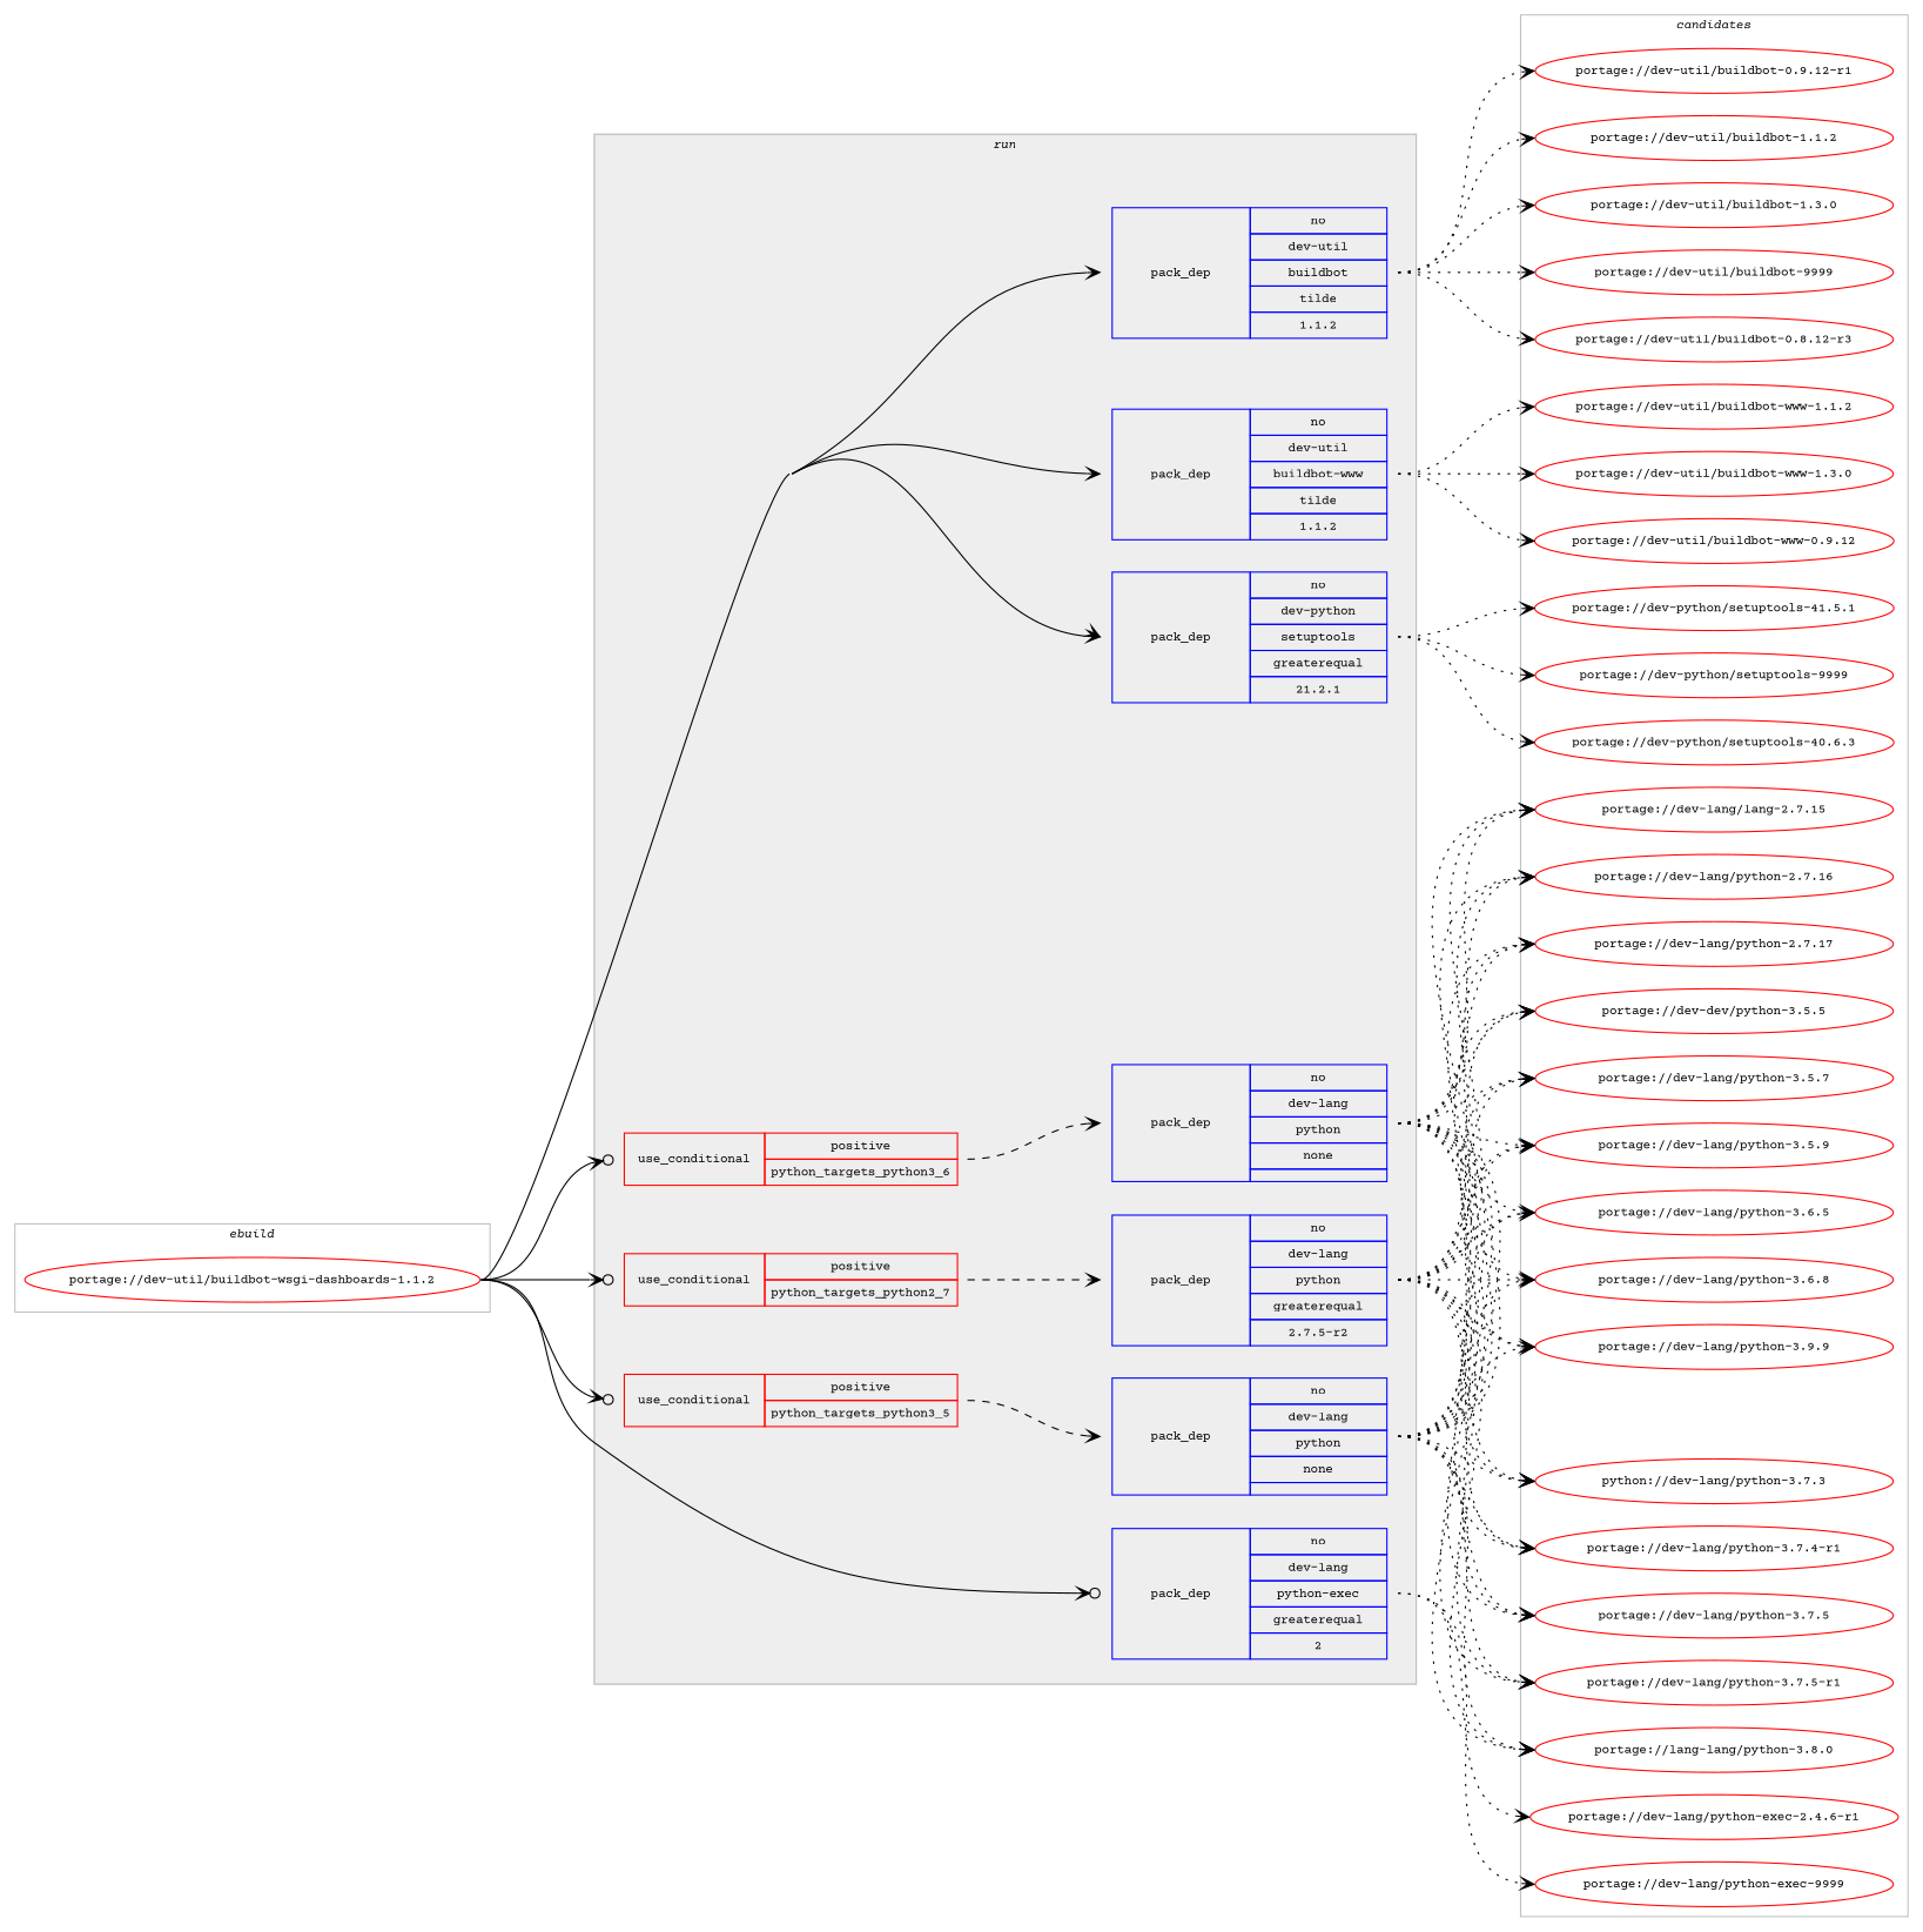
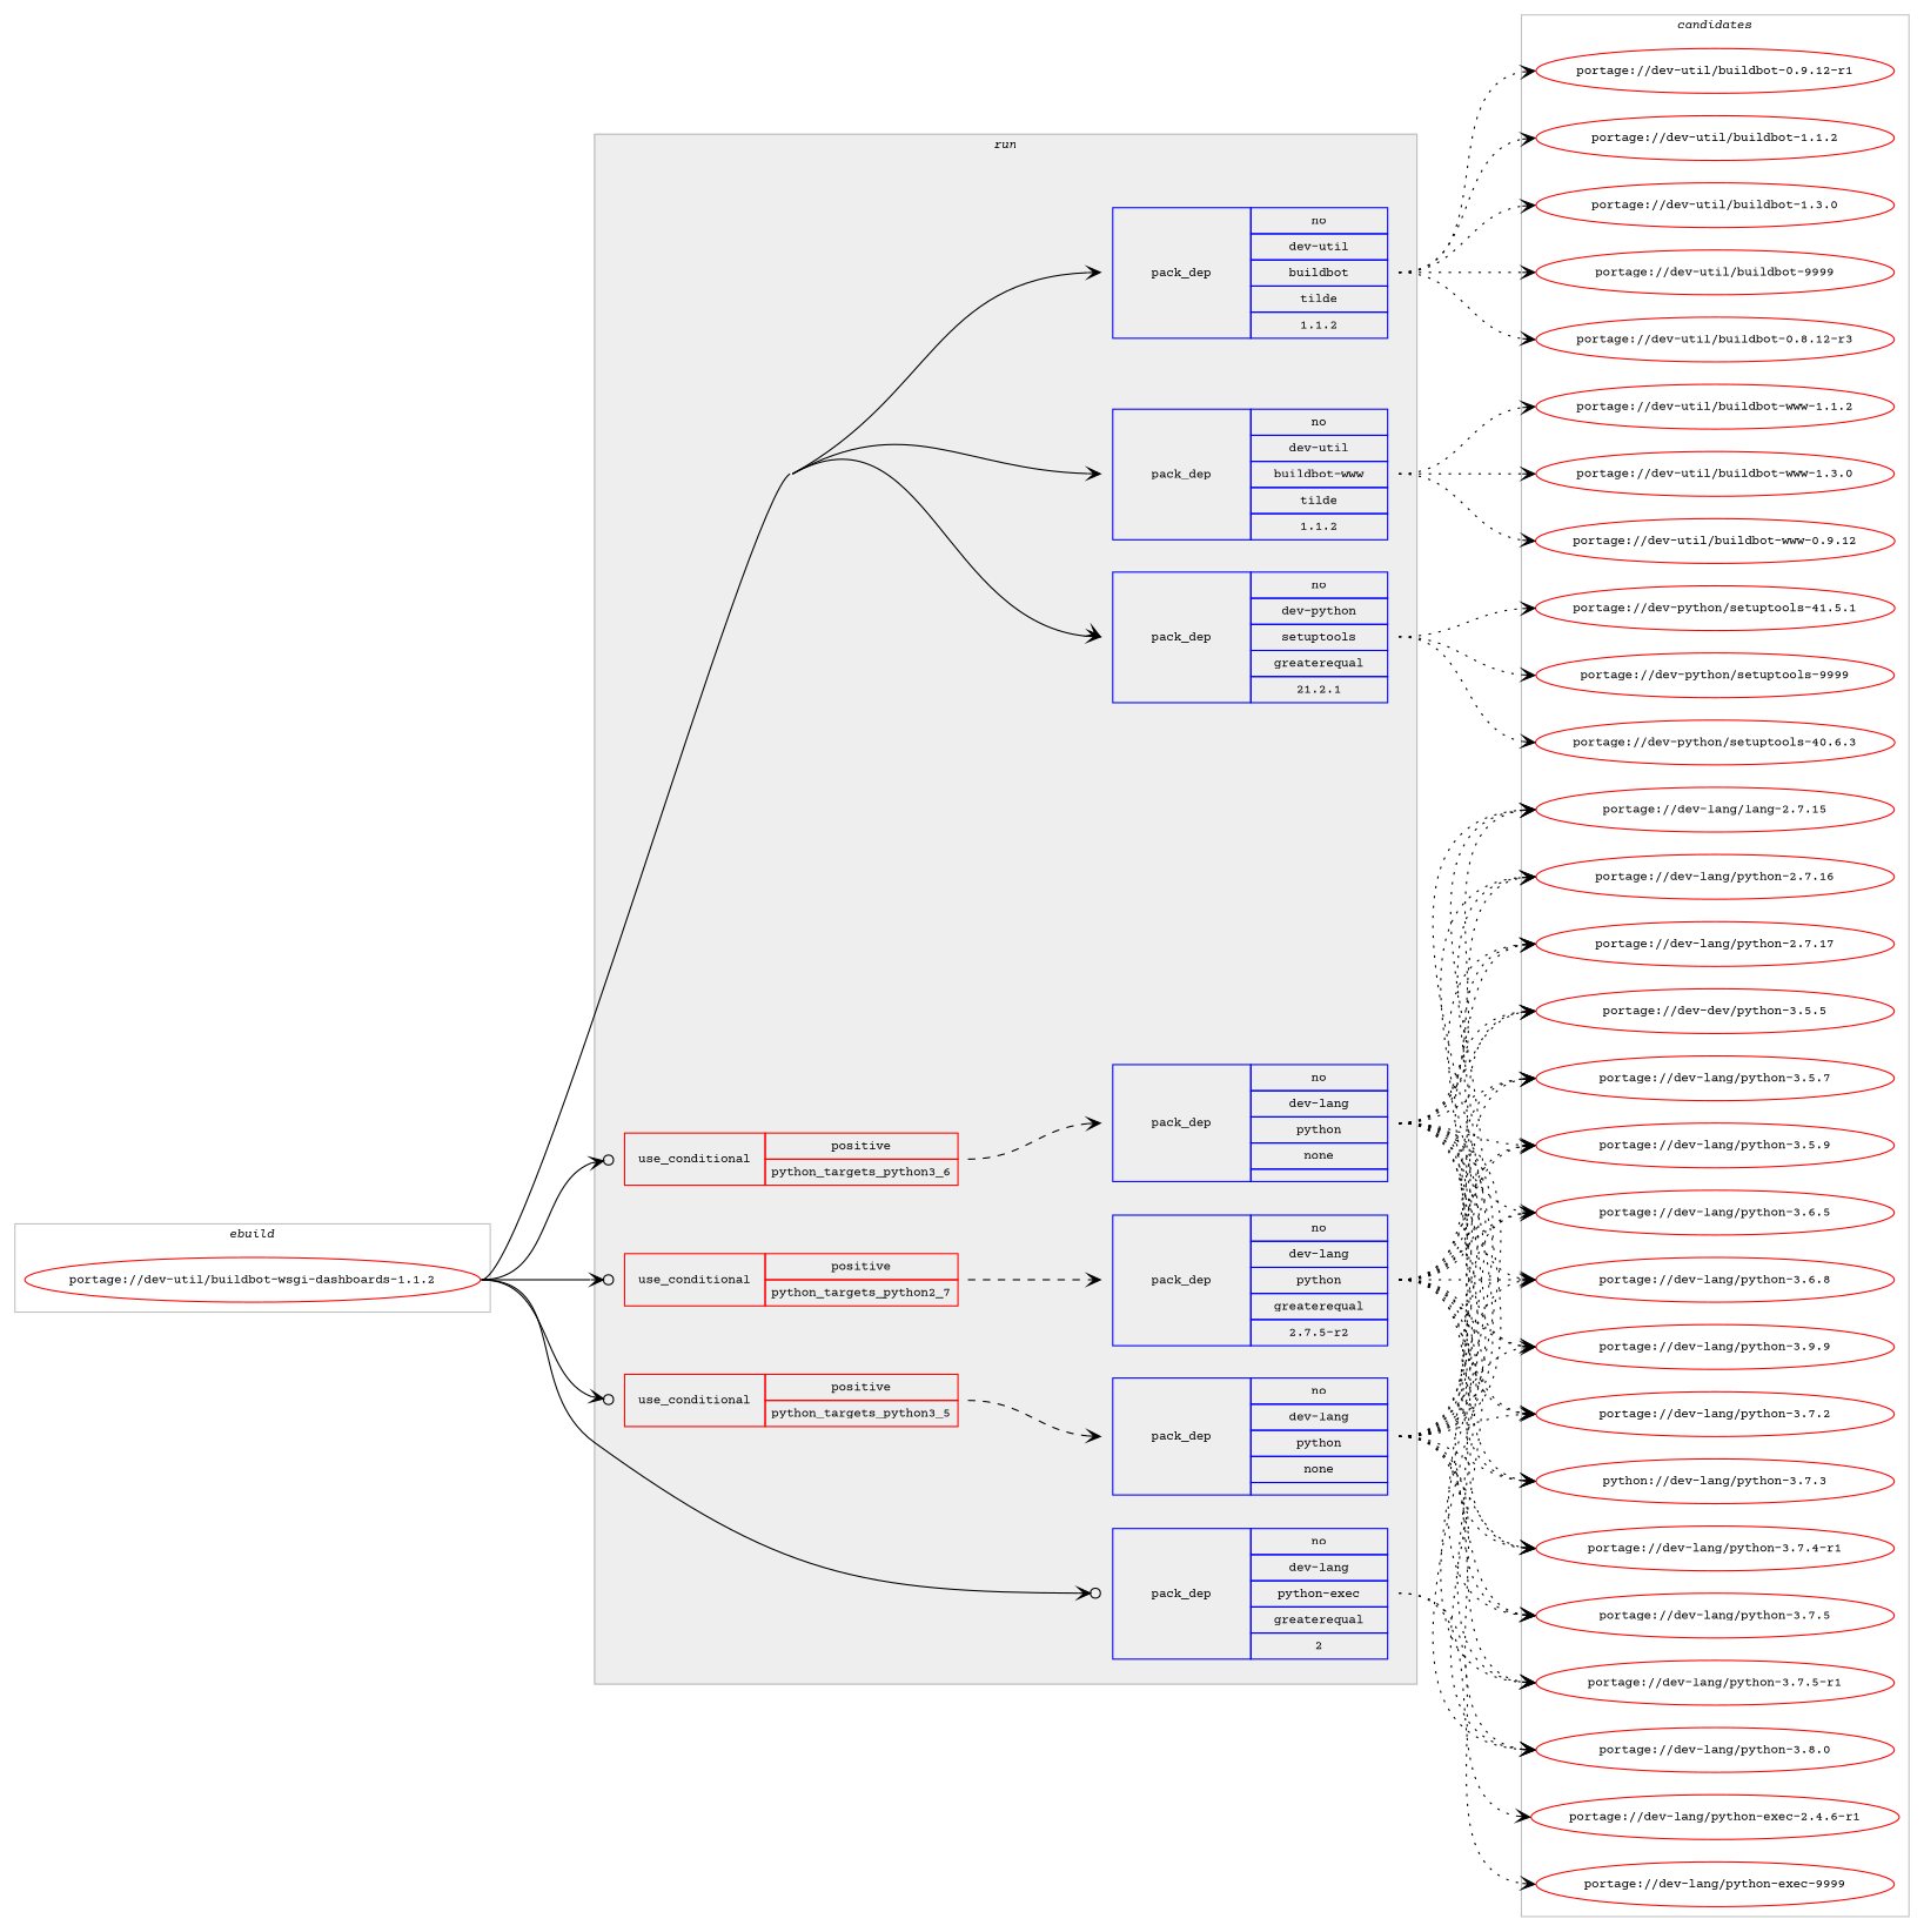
  digraph {
    compound=true
    concentrate=true
    fontname="Courier Prime"
    fontsize=10
    newrank=true
    rankdir=LR
    ranksep=1.5
    node [color=red fontname="Courier Prime" fontsize=10]
    edge [arrowhead=vee fontname="Courier Prime" headport=w style=dotted tailport=e weight=100]
    n1 [label="portage://dev-util/buildbot-wsgi-dashboards-1.1.2" width=4]
    n2 [color=blue label=<<TABLE BORDER="0" CELLBORDER="1" CELLSPACING="0" CELLPADDING="4" WIDTH="220"><TR><TD ROWSPAN="6" CELLPADDING="30">pack_dep</TD></TR><TR><TD WIDTH="110">no</TD></TR><TR><TD>dev-python</TD></TR><TR><TD>setuptools</TD></TR><TR><TD>greaterequal</TD></TR><TR><TD>21.2.1</TD></TR></TABLE>> shape=none]
    n3 [color=blue label=<<TABLE BORDER="0" CELLBORDER="1" CELLSPACING="0" CELLPADDING="4" WIDTH="220"><TR><TD ROWSPAN="6" CELLPADDING="30">pack_dep</TD></TR><TR><TD WIDTH="110">no</TD></TR><TR><TD>dev-util</TD></TR><TR><TD>buildbot</TD></TR><TR><TD>tilde</TD></TR><TR><TD>1.1.2</TD></TR></TABLE>> shape=none]
    n4 [color=blue label=<<TABLE BORDER="0" CELLBORDER="1" CELLSPACING="0" CELLPADDING="4" WIDTH="220"><TR><TD ROWSPAN="6" CELLPADDING="30">pack_dep</TD></TR><TR><TD WIDTH="110">no</TD></TR><TR><TD>dev-util</TD></TR><TR><TD>buildbot-www</TD></TR><TR><TD>tilde</TD></TR><TR><TD>1.1.2</TD></TR></TABLE>> shape=none]
    n5 [color=blue label=<<TABLE BORDER="0" CELLBORDER="1" CELLSPACING="0" CELLPADDING="4" WIDTH="220"><TR><TD ROWSPAN="6" CELLPADDING="30">pack_dep</TD></TR><TR><TD WIDTH="110">no</TD></TR><TR><TD>dev-lang</TD></TR><TR><TD>python</TD></TR><TR><TD>greaterequal</TD></TR><TR><TD>2.7.5-r2</TD></TR></TABLE>> shape=none]
    n6 [label=<<TABLE BORDER="0" CELLBORDER="1" CELLSPACING="0" CELLPADDING="4"><TR><TD ROWSPAN="3" CELLPADDING="10">use_conditional</TD></TR><TR><TD>positive</TD></TR><TR><TD>python_targets_python2_7</TD></TR></TABLE>> shape=none]
    n7 [color=blue label=<<TABLE BORDER="0" CELLBORDER="1" CELLSPACING="0" CELLPADDING="4" WIDTH="220"><TR><TD ROWSPAN="6" CELLPADDING="30">pack_dep</TD></TR><TR><TD WIDTH="110">no</TD></TR><TR><TD>dev-lang</TD></TR><TR><TD>python</TD></TR><TR><TD>none</TD></TR><TR><TD></TD></TR></TABLE>> shape=none]
    n8 [label=<<TABLE BORDER="0" CELLBORDER="1" CELLSPACING="0" CELLPADDING="4"><TR><TD ROWSPAN="3" CELLPADDING="10">use_conditional</TD></TR><TR><TD>positive</TD></TR><TR><TD>python_targets_python3_5</TD></TR></TABLE>> shape=none]
    n9 [color=blue label=<<TABLE BORDER="0" CELLBORDER="1" CELLSPACING="0" CELLPADDING="4" WIDTH="220"><TR><TD ROWSPAN="6" CELLPADDING="30">pack_dep</TD></TR><TR><TD WIDTH="110">no</TD></TR><TR><TD>dev-lang</TD></TR><TR><TD>python</TD></TR><TR><TD>none</TD></TR><TR><TD></TD></TR></TABLE>> shape=none]
    n10 [label=<<TABLE BORDER="0" CELLBORDER="1" CELLSPACING="0" CELLPADDING="4"><TR><TD ROWSPAN="3" CELLPADDING="10">use_conditional</TD></TR><TR><TD>positive</TD></TR><TR><TD>python_targets_python3_6</TD></TR></TABLE>> shape=none]
    n11 [color=blue label=<<TABLE BORDER="0" CELLBORDER="1" CELLSPACING="0" CELLPADDING="4" WIDTH="220"><TR><TD ROWSPAN="6" CELLPADDING="30">pack_dep</TD></TR><TR><TD WIDTH="110">no</TD></TR><TR><TD>dev-lang</TD></TR><TR><TD>python-exec</TD></TR><TR><TD>greaterequal</TD></TR><TR><TD>2</TD></TR></TABLE>> shape=none]
    n12 [label="portage://dev-python/setuptools-40.6.3" width=4]
    n13 [label="portage://dev-python/setuptools-41.5.1" width=4]
    n14 [label="portage://dev-python/setuptools-9999" width=4]
    n15 [label="portage://dev-util/buildbot-0.8.12-r3" width=4]
    n16 [label="portage://dev-util/buildbot-0.9.12-r1" width=4]
    n17 [label="portage://dev-util/buildbot-1.1.2" width=4]
    n18 [label="portage://dev-util/buildbot-1.3.0" width=4]
    n19 [label="portage://dev-util/buildbot-9999" width=4]
    n20 [label="portage://dev-util/buildbot-www-0.9.12" width=4]
    n21 [label="portage://dev-util/buildbot-www-1.1.2" width=4]
    n22 [label="portage://dev-util/buildbot-www-1.3.0" width=4]
    n23 [label="portage://dev-lang/lang-2.7.15" width=4]
    n24 [label="portage://dev-lang/python-2.7.16" width=4]
    n25 [label="portage://dev-lang/python-2.7.17" width=4]
    n26 [label="portage://dev-dev/python-3.5.5" width=4]
    n27 [label="portage://dev-lang/python-3.5.7" width=4]
    n28 [label="portage://dev-lang/python-3.5.9" width=4]
    n29 [label="portage://dev-lang/python-3.6.5" width=4]
    n30 [label="portage://dev-lang/python-3.6.8" width=4]
    n31 [label="portage://dev-lang/python-3.9.9" width=4]
+   n32 [label="portage://dev-lang/python-3.7.2" width=4]
    n33 [label="python://dev-lang/python-3.7.3" width=4]
    n34 [label="portage://dev-lang/python-3.7.4-r1" width=4]
    n35 [label="portage://dev-lang/python-3.7.5" width=4]
    n36 [label="portage://dev-lang/python-3.7.5-r1" width=4]
-   n37 [label="portage://lang-lang/python-3.8.0" width=4]
+   n37 [label="portage://dev-lang/python-3.8.0" width=4]
    n38 [label="portage://dev-lang/python-exec-2.4.6-r1" width=4]
    n39 [label="portage://dev-lang/python-exec-9999" width=4]
    subgraph cluster_1 {
      color=gray
      label=<<i>ebuild</i>>
      rank=same
      n1
    }
    subgraph cluster_2 {
      color=gray
      label=<<i>dependencies</i>>
      subgraph cluster_3 {
        color=gray
        fillcolor="#eeeeee"
        label=<<i>compile</i>>
        style=filled
        subgraph sub_4 {
          color=gray
          fillcolor="#eeeeee"
          label=<<i>compile</i>>
          style=filled
          n2
        }
        subgraph sub_5 {
          color=gray
          fillcolor="#eeeeee"
          label=<<i>compile</i>>
          style=filled
          n3
        }
        subgraph sub_6 {
          color=gray
          fillcolor="#eeeeee"
          label=<<i>compile</i>>
          style=filled
          n4
        }
      }
      subgraph cluster_7 {
        color=gray
        fillcolor="#eeeeee"
        label=<<i>compile and run</i>>
        style=filled
        subgraph sub_8 {
          color=gray
          fillcolor="#eeeeee"
          label=<<i>compile and run</i>>
          style=filled
          n6
          subgraph sub_9 {
            color=gray
            fillcolor="#eeeeee"
            label=<<i>compile and run</i>>
            style=filled
            n5
          }
        }
        subgraph sub_10 {
          color=gray
          fillcolor="#eeeeee"
          label=<<i>compile and run</i>>
          style=filled
          n8
          subgraph sub_11 {
            color=gray
            fillcolor="#eeeeee"
            label=<<i>compile and run</i>>
            style=filled
            n7
          }
        }
        subgraph sub_12 {
          color=gray
          fillcolor="#eeeeee"
          label=<<i>compile and run</i>>
          style=filled
          n10
          subgraph sub_13 {
            color=gray
            fillcolor="#eeeeee"
            label=<<i>compile and run</i>>
            style=filled
            n9
          }
        }
        subgraph sub_14 {
          color=gray
          fillcolor="#eeeeee"
          label=<<i>compile and run</i>>
          style=filled
          n11
        }
      }
      subgraph cluster_15 {
        color=gray
        fillcolor="#eeeeee"
        label=<<i>run</i>>
        style=filled
      }
    }
    subgraph cluster_16 {
      color=gray
      label=<<i>candidates</i>>
      rank=same
      subgraph sub_17 {
        color=black
        label=<<i>candidates</i>>
        nodesep=1
        rank=same
        n12
        n13
        n14
      }
      subgraph sub_18 {
        color=black
        label=<<i>candidates</i>>
        nodesep=1
        rank=same
        n15
        n16
        n17
        n18
        n19
      }
      subgraph sub_19 {
        color=black
        label=<<i>candidates</i>>
        nodesep=1
        rank=same
        n20
        n21
        n22
      }
      subgraph sub_20 {
        color=black
        label=<<i>candidates</i>>
        nodesep=1
        rank=same
        n23
        n24
        n25
        n26
        n27
        n28
        n29
        n30
        n31
+       n32
        n33
        n34
        n35
        n36
        n37
      }
      subgraph sub_21 {
        color=black
        label=<<i>candidates</i>>
        nodesep=1
        rank=same
        n23
        n24
        n25
        n26
        n27
        n28
        n29
        n30
        n31
+       n32
        n33
        n34
        n35
        n36
        n37
      }
      subgraph sub_22 {
        color=black
        label=<<i>candidates</i>>
        nodesep=1
        rank=same
        n23
        n24
        n25
        n26
        n27
        n28
        n29
        n30
        n31
+       n32
        n33
        n34
        n35
        n36
        n37
      }
      subgraph sub_23 {
        color=black
        label=<<i>candidates</i>>
        nodesep=1
        rank=same
        n38
        n39
      }
    }
    n1 -> n2 [style=solid weight=20]
    n1 -> n3 [style=solid weight=20]
    n1 -> n4 [style=solid weight=20]
    n1 -> n6 [arrowhead=odotvee style=solid weight=20]
    n1 -> n8 [arrowhead=odotvee style=solid weight=20]
    n1 -> n10 [arrowhead=odotvee style=solid weight=20]
    n1 -> n11 [arrowhead=odotvee style=solid weight=20]
    n2 -> n12
    n2 -> n13
    n2 -> n14
    n3 -> n15
    n3 -> n16
    n3 -> n17
    n3 -> n18
    n3 -> n19
    n4 -> n20
    n4 -> n21
    n4 -> n22
    n5 -> n23
    n5 -> n24
    n5 -> n25
    n5 -> n26
    n5 -> n27
    n5 -> n28
    n5 -> n29
    n5 -> n30
    n5 -> n31
+   n5 -> n32
    n5 -> n33
    n5 -> n34
    n5 -> n35
    n5 -> n36
    n5 -> n37
    n6 -> n5 [style=dashed weight=20]
    n7 -> n23
    n7 -> n24
    n7 -> n25
    n7 -> n26
    n7 -> n27
    n7 -> n28
    n7 -> n29
    n7 -> n30
    n7 -> n31
+   n7 -> n32
    n7 -> n33
    n7 -> n34
    n7 -> n35
    n7 -> n36
    n7 -> n37
    n8 -> n7 [style=dashed weight=20]
    n9 -> n23
    n9 -> n24
    n9 -> n25
    n9 -> n26
    n9 -> n27
    n9 -> n28
    n9 -> n29
    n9 -> n30
    n9 -> n31
+   n9 -> n32
    n9 -> n33
    n9 -> n34
    n9 -> n35
    n9 -> n36
    n9 -> n37
    n10 -> n9 [style=dashed weight=20]
    n11 -> n38
    n11 -> n39
  }
